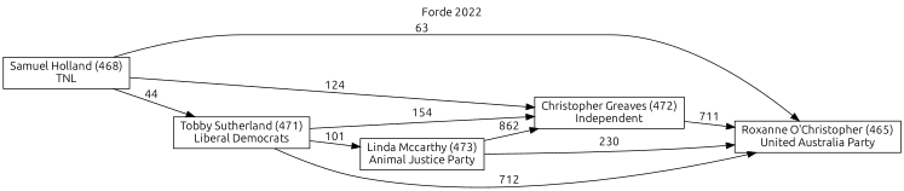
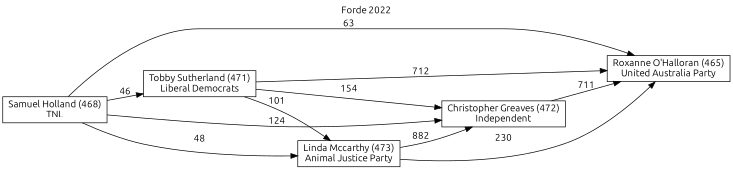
  digraph {
    fontname=Ubuntu
    label="Forde 2022"
    labelloc=t
    mclimit=10
    rankdir=LR
    node [fontname=Ubuntu shape=box]
    edge [fontname=Ubuntu]
-   n1 [label="Roxanne O'Christopher (465)\nUnited Australia Party"]
+   n1 [label="Roxanne O'Halloran (465)\nUnited Australia Party"]
    n2 [label="Christopher Greaves (472)\nIndependent"]
    n3 [label="Tobby Sutherland (471)\nLiberal Democrats"]
    n4 [label="Linda Mccarthy (473)\nAnimal Justice Party"]
    n5 [label="Samuel Holland (468)\nTNL"]
    n2 -> n1 [label=711]
    n3 -> n1 [label=712]
    n3 -> n2 [label=154]
    n3 -> n4 [label=101]
    n4 -> n1 [label=230]
-   n4 -> n2 [label=862]
+   n4 -> n2 [label=882]
    n5 -> n1 [label=63]
    n5 -> n2 [label=124]
-   n5 -> n3 [label=44]
+   n5 -> n3 [label=46]
+   n5 -> n4 [label=48]
  }
